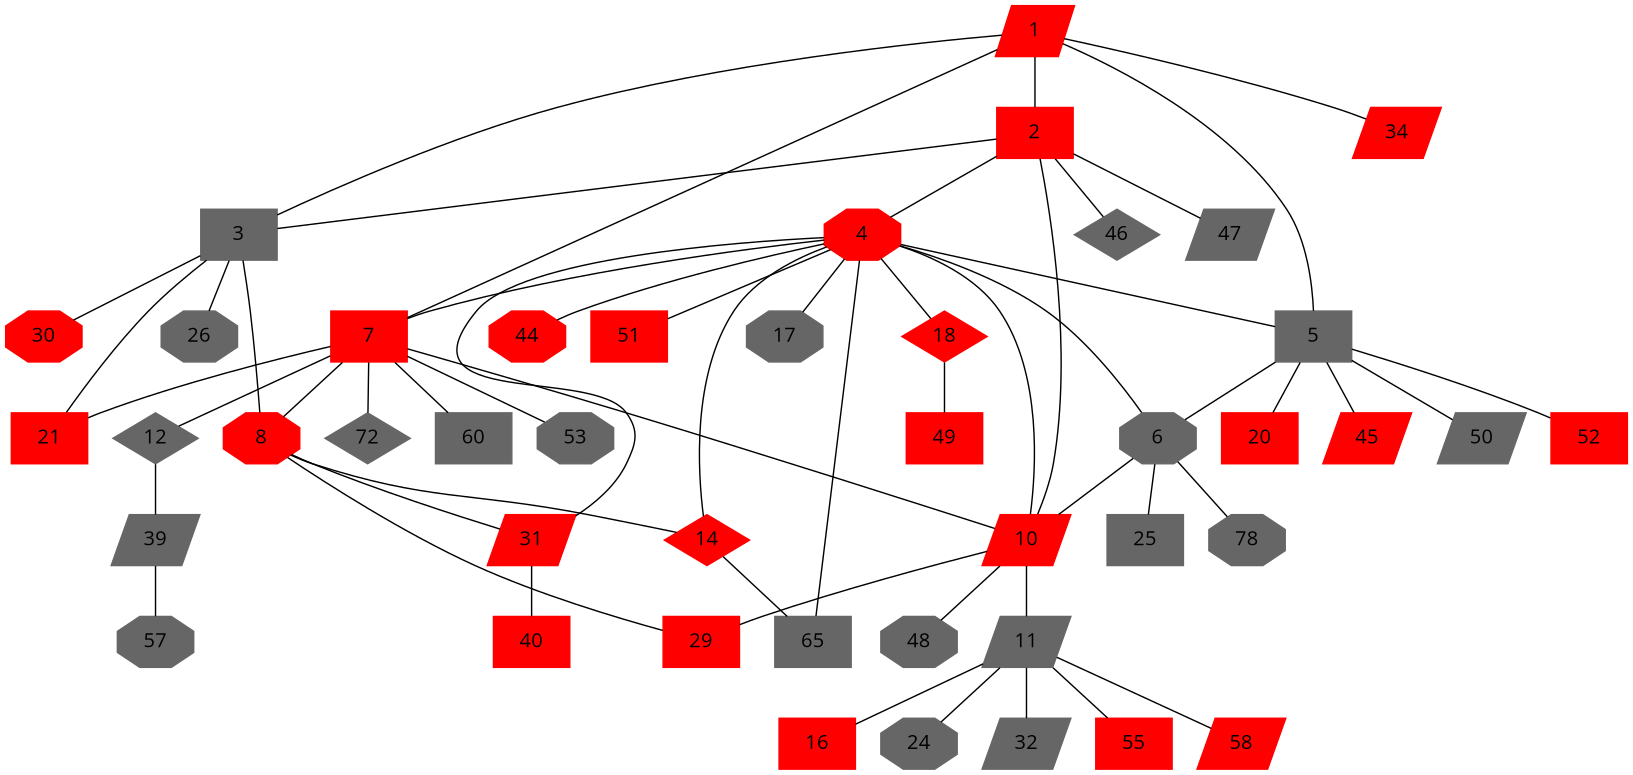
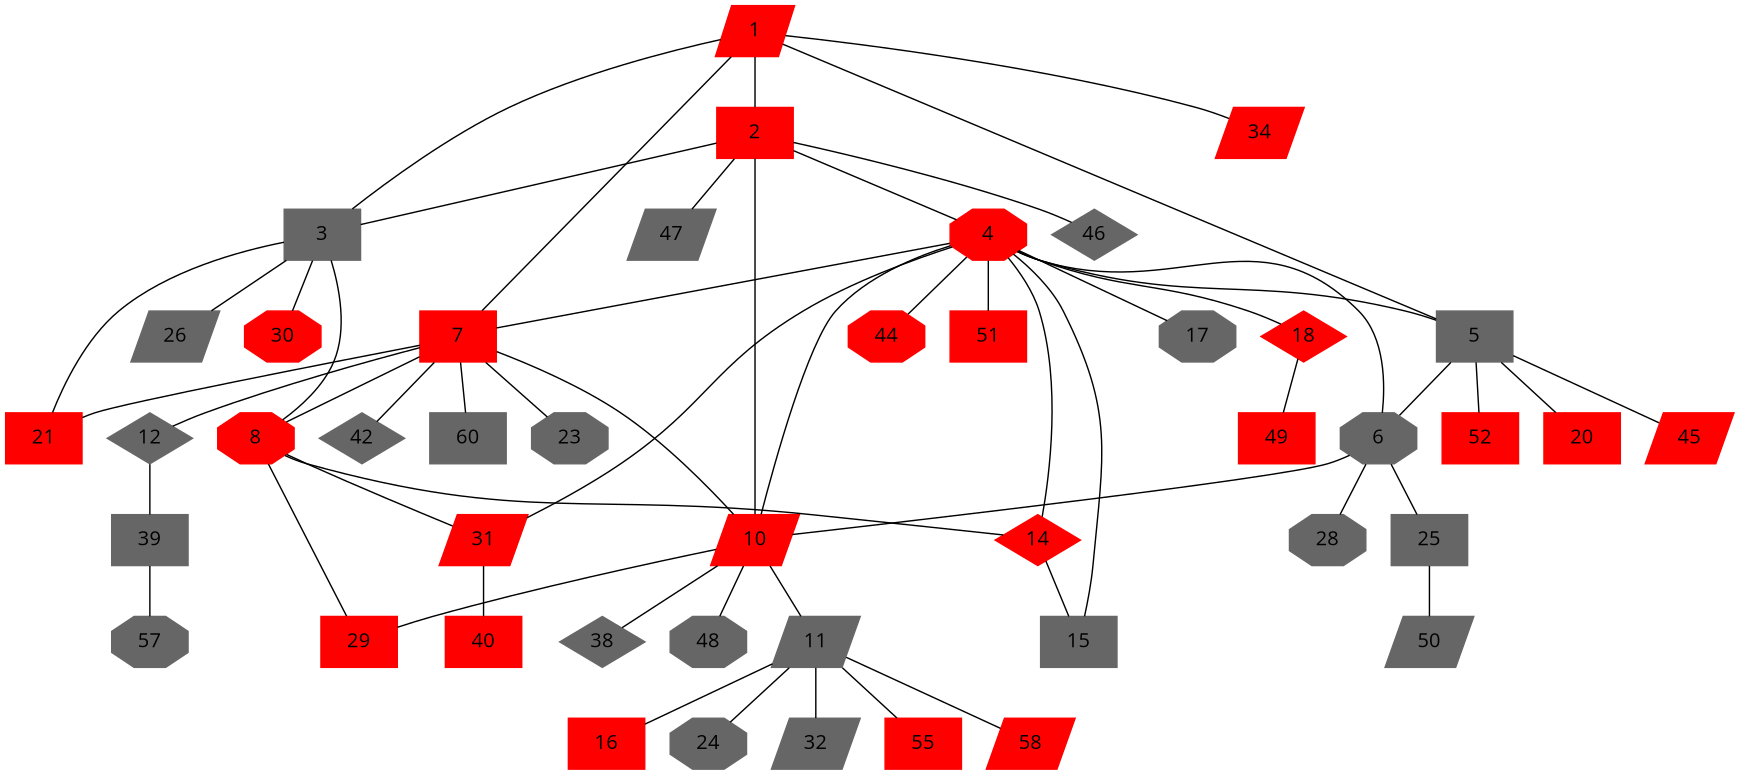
  graph {
    fontname="Open Sans"
    node [color=red fontname="Open Sans" shape=box style=filled]
    edge [fontname="Open Sans"]
    1 [shape=parallelogram super="+22"]
    2 [super="+53"]
    3 [color=gray40 super="+36"]
    5 [color=gray40 super="+33"]
    7 [super="+9"]
    34 [shape=parallelogram]
    4 [shape=octagon super="+13"]
    10 [shape=parallelogram super="+12"]
    46 [color=gray40 shape=diamond]
    47 [color=gray40 shape=parallelogram]
    8 [shape=octagon super="+41"]
    21
-   26 [color=gray40 shape=octagon super="+27"]
+   26 [color=gray40 shape=parallelogram super="+27"]
    30 [shape=octagon]
    6 [color=gray40 shape=octagon super="+37"]
    20
    45 [shape=parallelogram]
    50 [color=gray40 shape=parallelogram]
    52 [super="+56"]
    n20 [color=gray40 label=12 shape=diamond]
-   23 [color=gray40 shape=octagon label=53]
-   42 [color=gray40 shape=diamond super="+54" label=72]
+   23 [color=gray40 shape=octagon]
+   42 [color=gray40 shape=diamond super="+54"]
    60 [color=gray40]
    14 [shape=diamond super="+35"]
-   15 [color=gray40 label=65]
+   15 [color=gray40]
    17 [color=gray40 shape=octagon]
    18 [shape=diamond]
    31 [shape=parallelogram super="+59"]
    44 [shape=octagon]
    51
    29
    11 [color=gray40 shape=parallelogram super="+43"]
+   38 [color=gray40 shape=diamond]
    48 [color=gray40 shape=octagon]
    25 [color=gray40]
-   28 [color=gray40 shape=octagon label=78]
+   28 [color=gray40 shape=octagon]
    49
    40
-   39 [color=gray40 shape=parallelogram]
+   39 [color=gray40]
    16
    24 [color=gray40 shape=octagon]
    32 [color=gray40 shape=parallelogram]
    55
    58 [shape=parallelogram]
    57 [color=gray40 shape=octagon]
    1 -- 2
    1 -- 3
    1 -- 5
    1 -- 7
    1 -- 34
    2 -- 3
    2 -- 4
    2 -- 10
    2 -- 46
    2 -- 47
    3 -- 8
    3 -- 21
    3 -- 26
    3 -- 30
    5 -- 6
    5 -- 20
    5 -- 45
-   5 -- 50
+   25 -- 50
    5 -- 52
    7 -- 10
    7 -- 8 [weight=2]
    7 -- 21
    7 -- n20
    7 -- 23
    7 -- 42
    7 -- 60
    4 -- 5
    4 -- 7
    4 -- 10
    4 -- 6 [weight=2]
    4 -- 14
    4 -- 15
    4 -- 17
    4 -- 18
    4 -- 31
    4 -- 44
    4 -- 51
    10 -- 29
    10 -- 11 [weight=2]
+   10 -- 38
    10 -- 48
    8 -- 14
    8 -- 31
    8 -- 29
    6 -- 10
    6 -- 25
    6 -- 28
    n20 -- 39
    14 -- 15
    18 -- 49
    31 -- 40
    11 -- 16
    11 -- 24
    11 -- 32
    11 -- 55
    11 -- 58
    39 -- 57
  }
